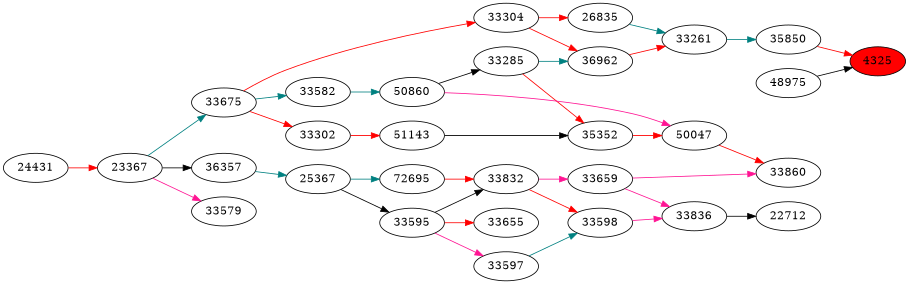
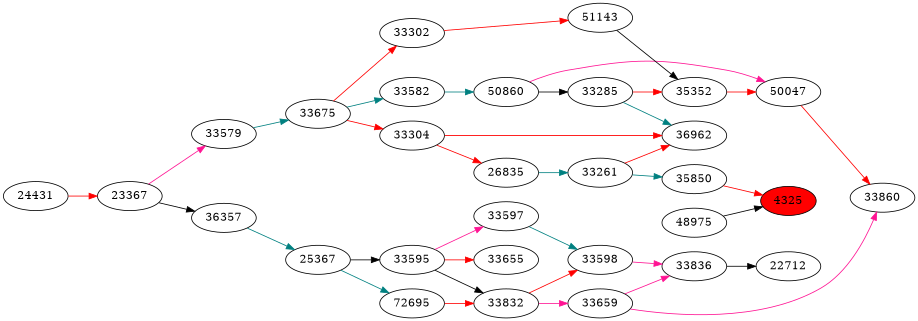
  strict digraph {
    rankdir=LR
    edge [color=red]
    n1 [fillcolor=red label=4325 style=filled]
    n2 [label=35850]
    n3 [label=48975]
    n4 [label=33261]
    n5 [label=36962]
    n6 [label=26835]
    n7 [label=33860]
    n8 [label=22712]
    n9 [label=33285]
    n10 [label=35352]
    n11 [label=50047]
    n12 [label=33304]
    n13 [label=33659]
    n14 [label=33836]
    n15 [label=50860]
    n16 [label=72695]
    n17 [label=33832]
    n18 [label=33675]
    n19 [label=33582]
    n20 [label=33302]
    n21 [label=51143]
    n22 [label=33655]
    n23 [label=33598]
    n24 [label=33579]
    n25 [label=33595]
    n26 [label=33597]
    n27 [label=23367]
    n28 [label=36357]
    n29 [label=25367]
    n30 [label=24431]
    n2 -> n1
    n3 -> n1 [color=black]
    n4 -> n2 [color=teal]
-   n5 -> n4
+   n4 -> n5
    n6 -> n4 [color=teal]
    n9 -> n5 [color=teal]
    n9 -> n10
    n10 -> n11
    n11 -> n7
    n12 -> n5
    n12 -> n6
    n13 -> n7 [color=deeppink]
    n13 -> n14 [color=deeppink]
    n14 -> n8 [color=black]
    n15 -> n9 [color=black]
    n15 -> n11 [color=deeppink]
    n16 -> n17
    n17 -> n13 [color=deeppink]
    n17 -> n23
    n18 -> n12
    n18 -> n19 [color=teal]
    n18 -> n20
    n19 -> n15 [color=teal]
    n20 -> n21
    n21 -> n10 [color=black]
    n23 -> n14 [color=deeppink]
-   n27 -> n18 [color=teal]
+   n24 -> n18 [color=teal]
    n25 -> n17 [color=black]
    n25 -> n22
    n25 -> n26 [color=deeppink]
    n26 -> n23 [color=teal]
    n27 -> n24 [color=deeppink]
    n27 -> n28 [color=black]
    n28 -> n29 [color=teal]
    n29 -> n16 [color=teal]
    n29 -> n25 [color=black]
    n30 -> n27
  }
